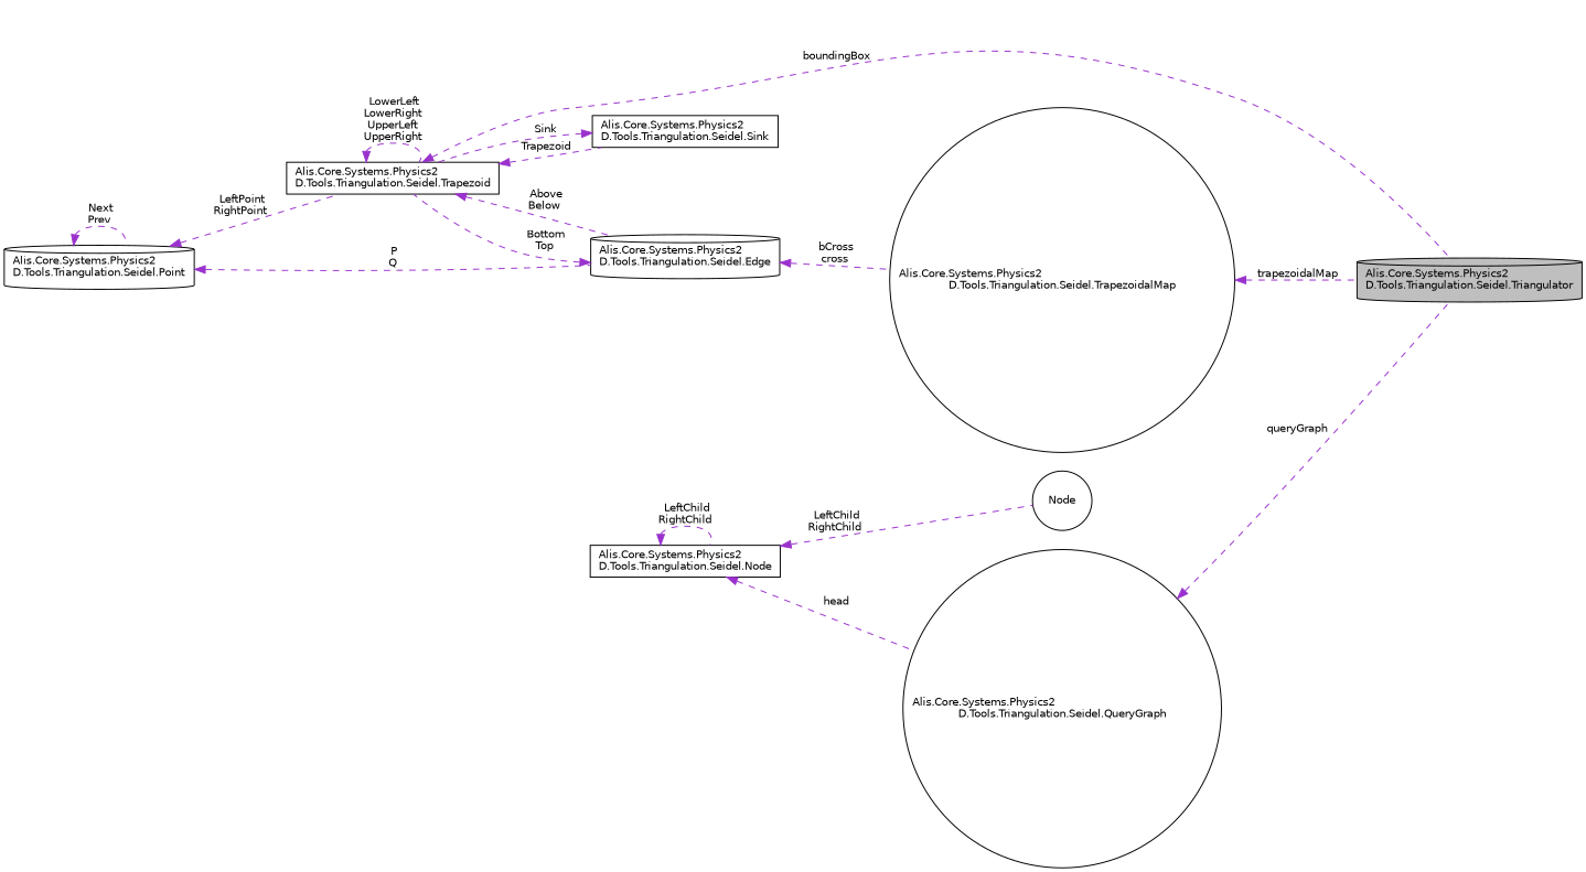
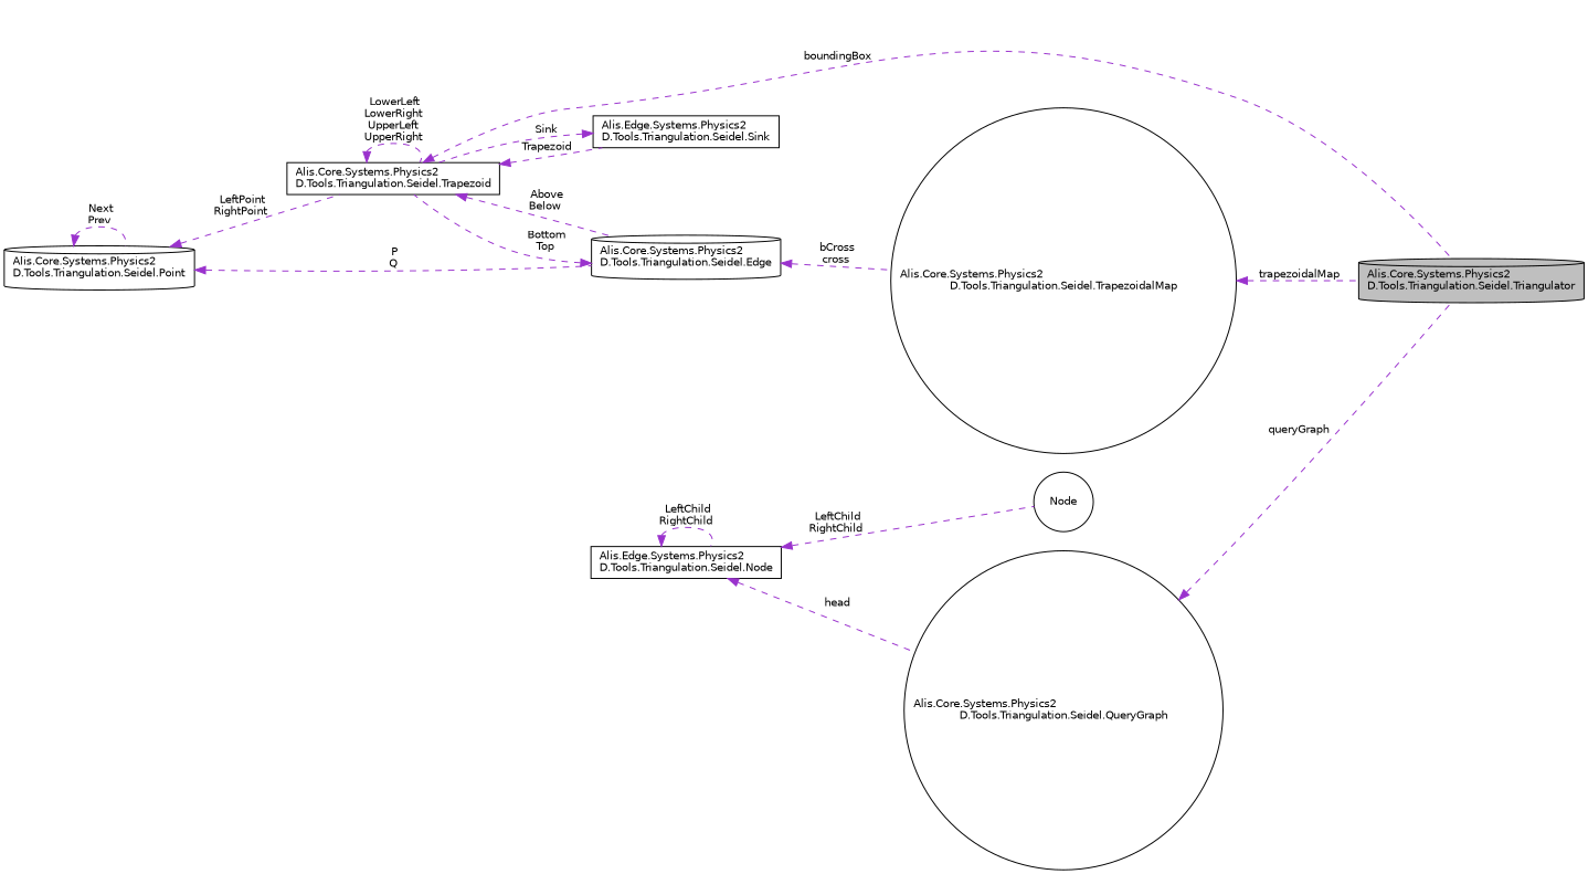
  digraph {
    rankdir=LR
    node [color=black fillcolor=white fontname=Helvetica fontsize=10 shape=cylinder style=filled]
    edge [color=darkorchid3 dir=back fontname=Helvetica fontsize=10 labelfontname=Helvetica labelfontsize=10 style=dashed]
    n1 [fillcolor=grey75 fontcolor=black height=0.2 label="Alis.Core.Systems.Physics2\lD.Tools.Triangulation.Seidel.Triangulator" width=0.4]
    n2 [height=0.2 label="Alis.Core.Systems.Physics2\lD.Tools.Triangulation.Seidel.Trapezoid" shape=box width=0.4]
    n3 [height=0.2 label="Alis.Core.Systems.Physics2\lD.Tools.Triangulation.Seidel.Edge" width=0.4]
-   n4 [height=0.2 label="Alis.Core.Systems.Physics2\lD.Tools.Triangulation.Seidel.Sink" shape=box width=0.4]
+   n4 [height=0.2 label="Alis.Edge.Systems.Physics2\lD.Tools.Triangulation.Seidel.Sink" shape=box width=0.4]
    n5 [height=0.2 label="Alis.Core.Systems.Physics2\lD.Tools.Triangulation.Seidel.TrapezoidalMap" shape=circle width=0.4]
    n6 [height=0.2 label="Alis.Core.Systems.Physics2\lD.Tools.Triangulation.Seidel.Point" width=0.4]
    n7 [height=0.2 label="Node" shape=circle width=0.4]
-   n8 [height=0.2 label="Alis.Core.Systems.Physics2\lD.Tools.Triangulation.Seidel.Node" shape=box width=0.4]
+   n8 [height=0.2 label="Alis.Edge.Systems.Physics2\lD.Tools.Triangulation.Seidel.Node" shape=box width=0.4]
    n9 [height=0.2 label="Alis.Core.Systems.Physics2\lD.Tools.Triangulation.Seidel.QueryGraph" shape=circle width=0.4]
    n2 -> n1 [label=" boundingBox"]
    n2 -> n2 [label=" LowerLeft\nLowerRight\nUpperLeft\nUpperRight"]
    n2 -> n3 [label=" Above\nBelow"]
    n2 -> n4 [label=" Trapezoid"]
    n3 -> n2 [label=" Bottom\nTop"]
    n3 -> n5 [label=" bCross\ncross"]
    n4 -> n2 [label=" Sink"]
    n5 -> n1 [label=" trapezoidalMap"]
    n6 -> n2 [label=" LeftPoint\nRightPoint"]
    n6 -> n3 [label=" P\nQ"]
    n6 -> n6 [label=" Next\nPrev"]
    n8 -> n7 [label=" LeftChild\nRightChild"]
    n8 -> n8 [label=" LeftChild\nRightChild"]
    n8 -> n9 [label=" head"]
    n9 -> n1 [label=" queryGraph"]
  }
